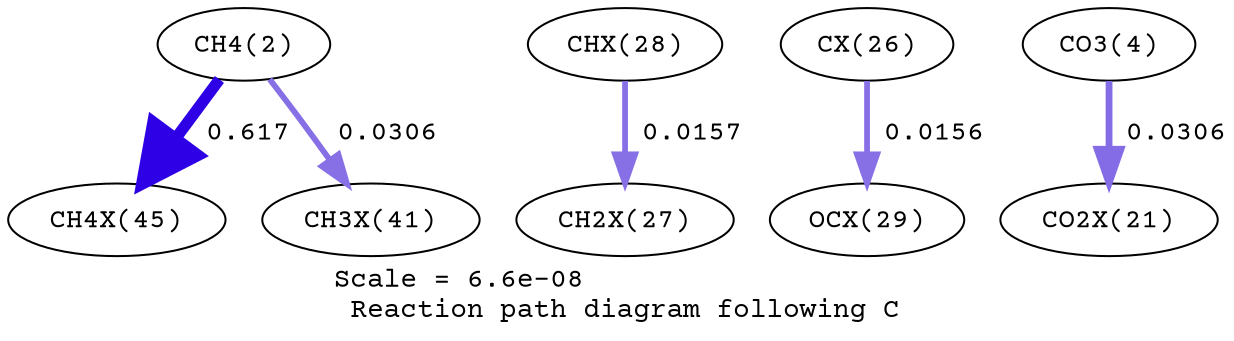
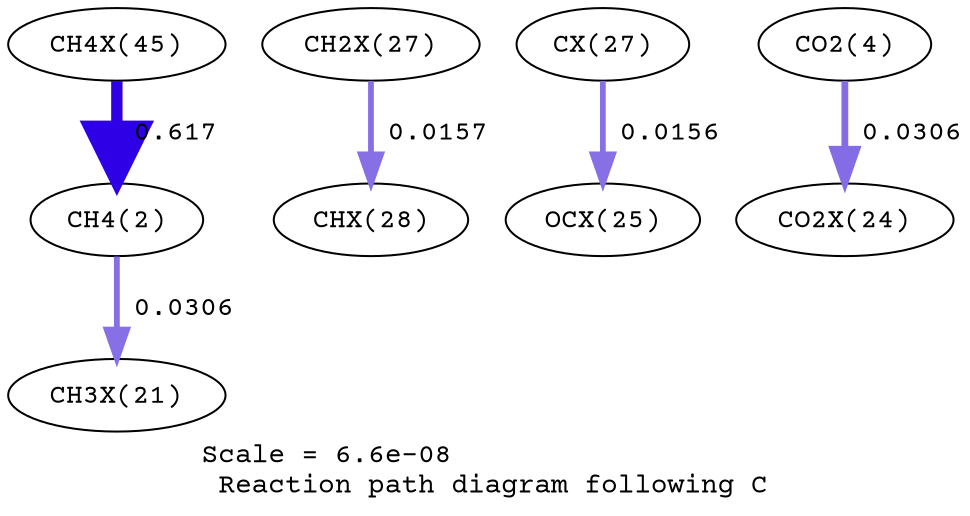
  digraph {
    fontname="Courier Prime"
    label="Scale = 6.6e-08\l Reaction path diagram following C"
    node [fontname="Courier Prime"]
    edge [arrowsize=1.43 color="0.7, 0.516, 0.9" fontname="Courier Prime" penwidth=2.86]
    n1 [label="CH4(2)"]
    n2 [label="CH4X(45)"]
-   n3 [label="CH3X(41)"]
+   n3 [label="CH3X(21)"]
    n4 [label="CH2X(27)"]
    n5 [label="CHX(28)"]
-   n6 [label="CX(26)"]
-   n7 [label="OCX(29)"]
-   n8 [label="CO3(4)"]
-   n9 [label="CO2X(21)"]
-   n1 -> n2 [arrowsize=2.82 color="0.7, 1.12, 0.9" label=" 0.617" penwidth=5.64]
+   n6 [label="CX(27)"]
+   n7 [label="OCX(25)"]
+   n8 [label="CO2(4)"]
+   n9 [label="CO2X(24)"]
+   n2 -> n1 [arrowsize=2.82 color="0.7, 1.12, 0.9" label=" 0.617" penwidth=5.64]
    n1 -> n3 [arrowsize=1.44 label=" 0.0306" penwidth=2.89]
-   n5 -> n4 [label=" 0.0157"]
+   n4 -> n5 [label=" 0.0157"]
    n6 -> n7 [label=" 0.0156"]
    n8 -> n9 [arrowsize=1.68 color="0.7, 0.531, 0.9" label=" 0.0306" penwidth=3.37]
  }
